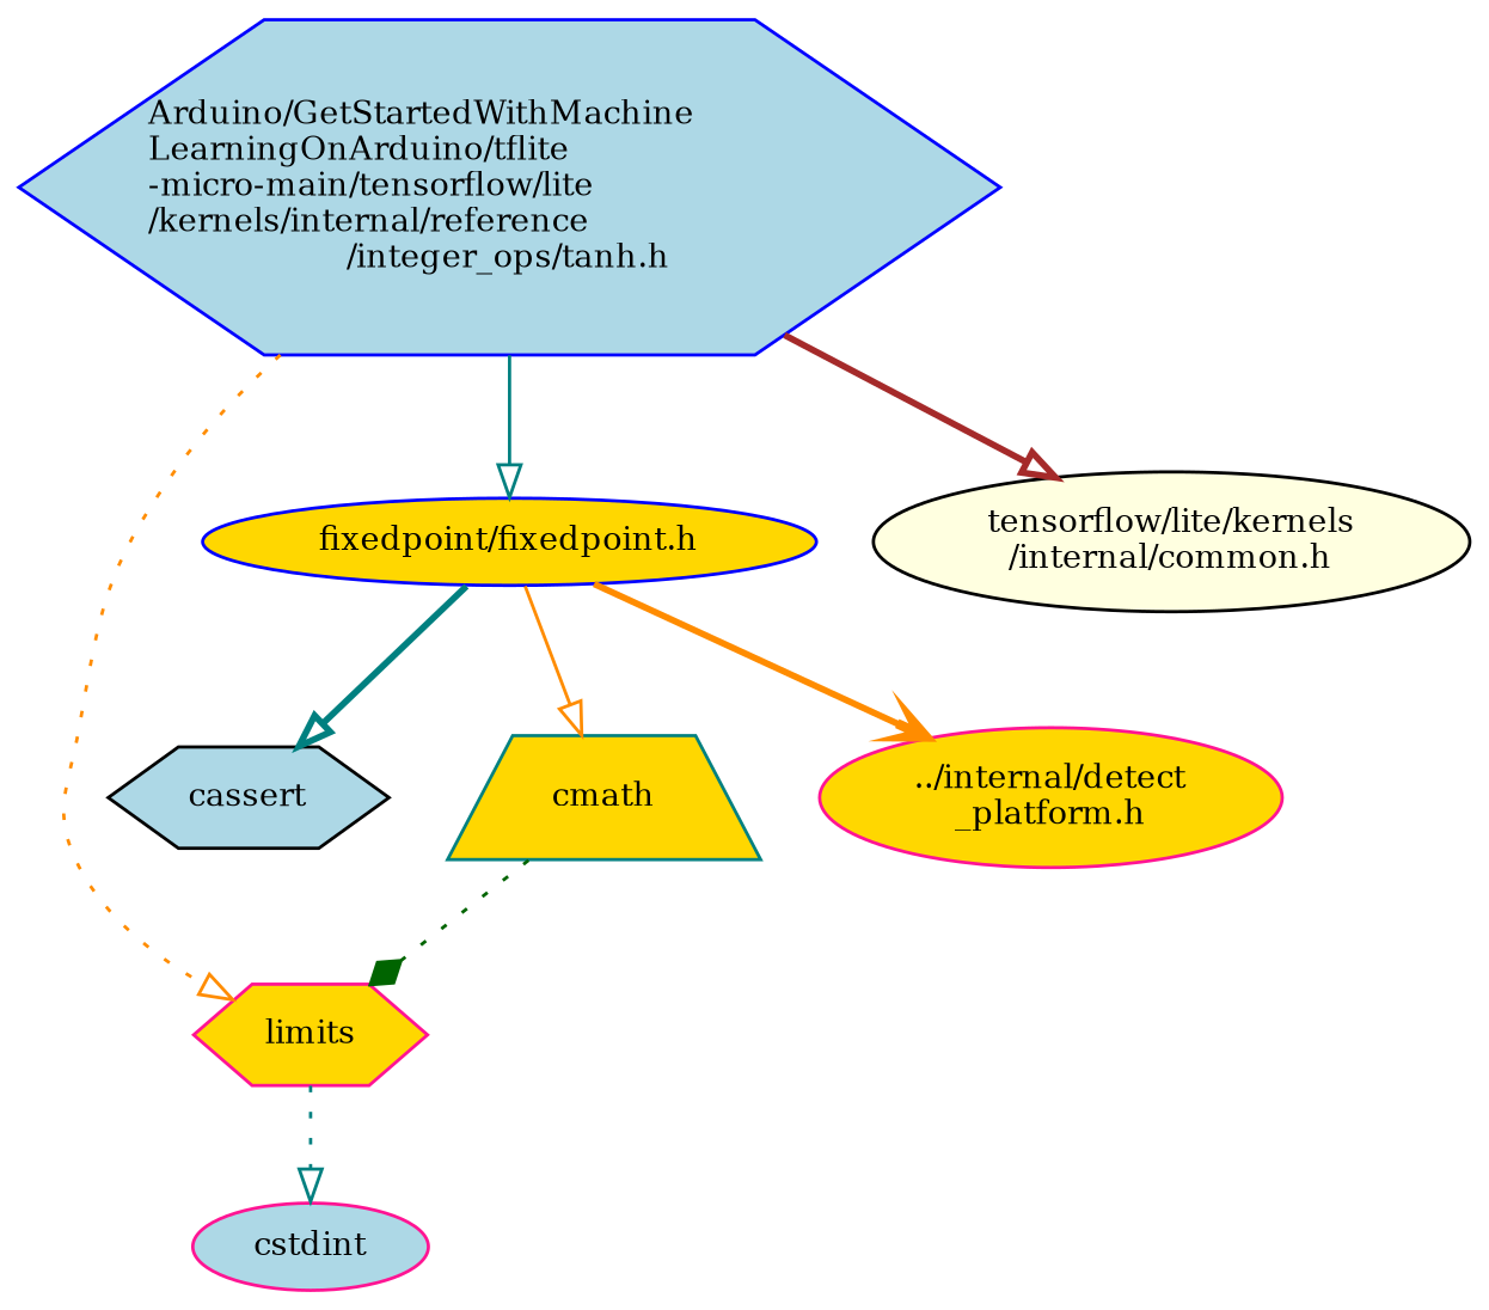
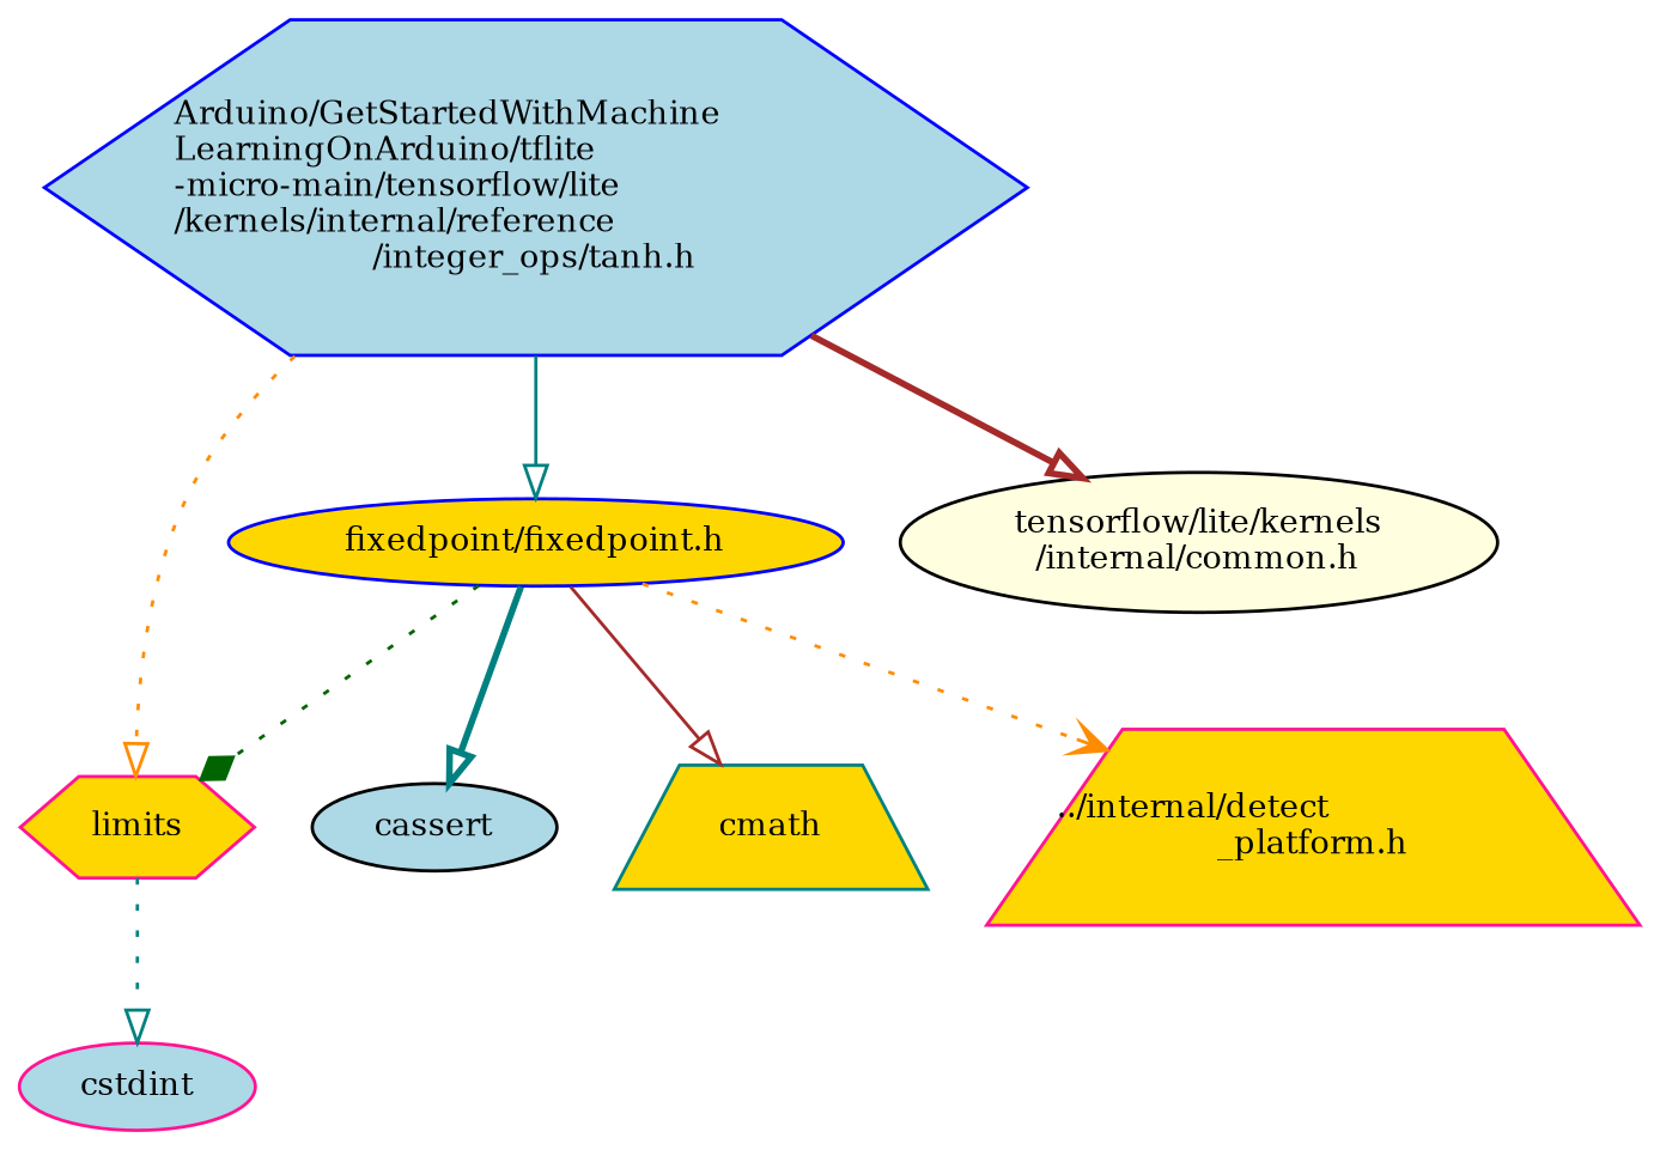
  digraph {
    fontname="DejaVu Serif"
    node [color=deeppink fillcolor=gold fontname="DejaVu Serif" fontsize=10 shape=hexagon style=filled]
    edge [arrowhead=onormal color=teal fontname="DejaVu Serif" fontsize=10 labelfontname=Helvetica labelfontsize=10 style=dotted]
    n1 [color=blue fillcolor=lightblue fontcolor=black height=0.2 label="Arduino/GetStartedWithMachine\lLearningOnArduino/tflite\l-micro-main/tensorflow/lite\l/kernels/internal/reference\l/integer_ops/tanh.h" width=0.4]
    n2 [height=0.2 label=limits width=0.4]
    n3 [color=blue height=0.2 label="fixedpoint/fixedpoint.h" shape=ellipse width=0.4]
    n4 [color=black fillcolor=lightyellow height=0.2 label="tensorflow/lite/kernels\l/internal/common.h" shape=ellipse width=0.4]
    n5 [fillcolor=lightblue height=0.2 label=cstdint shape=ellipse width=0.4]
-   n6 [color=black fillcolor=lightblue height=0.2 label=cassert width=0.4]
+   n6 [color=black fillcolor=lightblue height=0.2 label=cassert shape=ellipse width=0.4]
    n7 [color=teal height=0.2 label=cmath shape=trapezium width=0.4]
-   n8 [height=0.2 label="../internal/detect\l_platform.h" shape=ellipse width=0.4]
+   n8 [height=0.2 label="../internal/detect\l_platform.h" shape=trapezium width=0.4]
    n1 -> n2 [color=darkorange]
    n1 -> n3 [style=solid]
    n1 -> n4 [color=brown style=bold]
    n2 -> n5
-   n7 -> n2 [arrowhead=diamond color=darkgreen]
+   n3 -> n2 [arrowhead=diamond color=darkgreen]
    n3 -> n6 [style=bold]
-   n3 -> n7 [color=darkorange style=solid]
-   n3 -> n8 [arrowhead=vee color=darkorange style=bold]
+   n3 -> n7 [color=brown style=solid]
+   n3 -> n8 [arrowhead=vee color=darkorange]
  }
